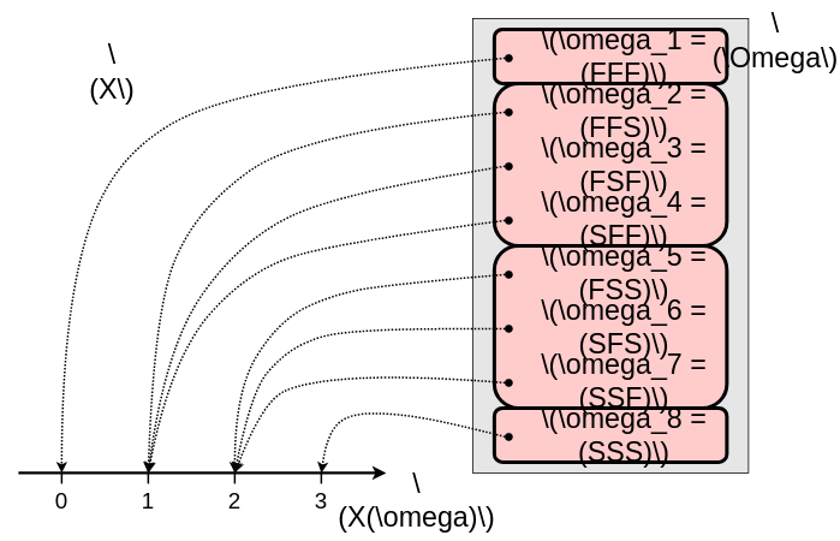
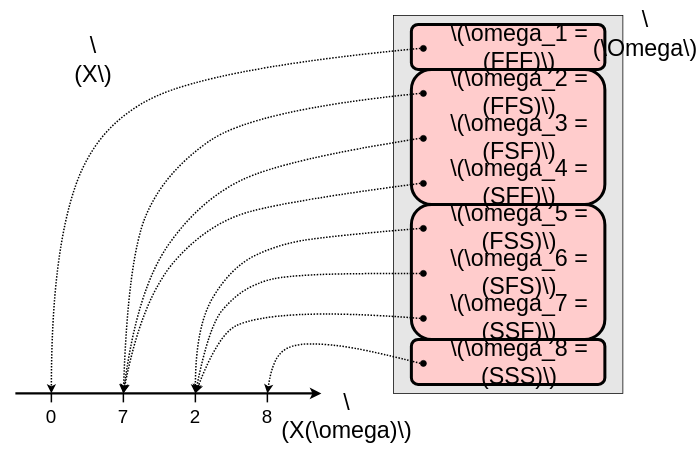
  <mxCell id="0" />
  <mxCell id="1" parent="0" />
  <mxCell id="2" value="" style="rounded=0;whiteSpace=wrap;html=1;fillColor=#E6E6E6;" parent="1" vertex="1"><mxGeometry x="524" y="20" width="306" height="504" as="geometry" /></mxCell>
  <mxCell id="3" value="" style="rounded=1;whiteSpace=wrap;html=1;strokeWidth=4;fillColor=#FFCCCC;gradientColor=none;fillStyle=auto;" vertex="1" parent="1"><mxGeometry x="548" y="32" width="258" height="60" as="geometry" /></mxCell>
  <mxCell id="4" value="" style="rounded=1;whiteSpace=wrap;html=1;strokeWidth=4;fillColor=#FFCCCC;" vertex="1" parent="1"><mxGeometry x="548" y="92" width="258" height="180" as="geometry" /></mxCell>
  <mxCell id="5" value="" style="rounded=1;whiteSpace=wrap;html=1;strokeWidth=4;fillColor=#FFCCCC;" vertex="1" parent="1"><mxGeometry x="548" y="272" width="258" height="180" as="geometry" /></mxCell>
  <mxCell id="6" value="" style="rounded=1;whiteSpace=wrap;html=1;strokeWidth=4;fillColor=#FFCCCC;" vertex="1" parent="1"><mxGeometry x="548" y="452" width="258" height="60" as="geometry" /></mxCell>
  <mxCell id="7" value="\(\Omega\)" style="text;html=1;align=center;verticalAlign=middle;whiteSpace=wrap;rounded=0;fontSize=31;" parent="1" vertex="1"><mxGeometry x="830" y="20" width="60" height="48" as="geometry" /></mxCell>
  <mxCell id="8" value="\(\omega_1 = (FFF)\)" style="text;html=1;align=center;verticalAlign=middle;whiteSpace=wrap;rounded=0;fontSize=31;" parent="1" vertex="1"><mxGeometry x="584" y="38" width="216" height="48" as="geometry" /></mxCell>
  <mxCell id="9" value="\(\omega_2 = (FFS)\)" style="text;html=1;align=center;verticalAlign=middle;whiteSpace=wrap;rounded=0;fontSize=31;" parent="1" vertex="1"><mxGeometry x="584" y="98" width="216" height="48" as="geometry" /></mxCell>
  <mxCell id="10" value="\(\omega_3 = (FSF)\)" style="text;html=1;align=center;verticalAlign=middle;whiteSpace=wrap;rounded=0;fontSize=31;" parent="1" vertex="1"><mxGeometry x="584" y="158" width="216" height="48" as="geometry" /></mxCell>
  <mxCell id="11" value="\(\omega_4 = (SFF)\)" style="text;html=1;align=center;verticalAlign=middle;whiteSpace=wrap;rounded=0;fontSize=31;" parent="1" vertex="1"><mxGeometry x="584" y="218" width="216" height="48" as="geometry" /></mxCell>
  <mxCell id="12" value="\(\omega_5 = (FSS)\)" style="text;html=1;align=center;verticalAlign=middle;whiteSpace=wrap;rounded=0;fontSize=31;" parent="1" vertex="1"><mxGeometry x="584" y="278" width="216" height="48" as="geometry" /></mxCell>
  <mxCell id="13" value="\(\omega_6 = (SFS)\)" style="text;html=1;align=center;verticalAlign=middle;whiteSpace=wrap;rounded=0;fontSize=31;" parent="1" vertex="1"><mxGeometry x="584" y="338" width="216" height="48" as="geometry" /></mxCell>
  <mxCell id="14" value="\(\omega_7 = (SSF)\)" style="text;html=1;align=center;verticalAlign=middle;whiteSpace=wrap;rounded=0;fontSize=31;" parent="1" vertex="1"><mxGeometry x="584" y="398" width="216" height="48" as="geometry" /></mxCell>
  <mxCell id="15" value="\(\omega_8 = (SSS)\)" style="text;html=1;align=center;verticalAlign=middle;whiteSpace=wrap;rounded=0;fontSize=31;" parent="1" vertex="1"><mxGeometry x="584" y="458" width="216" height="48" as="geometry" /></mxCell>
  <mxCell id="16" value="" style="ellipse;whiteSpace=wrap;html=1;fillColor=#000000;" parent="1" vertex="1"><mxGeometry x="560" y="60" width="8" height="8" as="geometry" /></mxCell>
  <mxCell id="17" value="" style="ellipse;whiteSpace=wrap;html=1;fillColor=#000000;" parent="1" vertex="1"><mxGeometry x="560" y="120" width="8" height="8" as="geometry" /></mxCell>
  <mxCell id="18" value="" style="ellipse;whiteSpace=wrap;html=1;fillColor=#000000;" parent="1" vertex="1"><mxGeometry x="560" y="180" width="8" height="8" as="geometry" /></mxCell>
  <mxCell id="19" value="" style="ellipse;whiteSpace=wrap;html=1;fillColor=#000000;" parent="1" vertex="1"><mxGeometry x="560" y="240" width="8" height="8" as="geometry" /></mxCell>
  <mxCell id="20" value="" style="ellipse;whiteSpace=wrap;html=1;fillColor=#000000;" parent="1" vertex="1"><mxGeometry x="560" y="300" width="8" height="8" as="geometry" /></mxCell>
  <mxCell id="21" value="" style="ellipse;whiteSpace=wrap;html=1;fillColor=#000000;" parent="1" vertex="1"><mxGeometry x="560" y="360" width="8" height="8" as="geometry" /></mxCell>
  <mxCell id="22" value="" style="ellipse;whiteSpace=wrap;html=1;fillColor=#000000;" parent="1" vertex="1"><mxGeometry x="560" y="420" width="8" height="8" as="geometry" /></mxCell>
  <mxCell id="23" value="" style="ellipse;whiteSpace=wrap;html=1;fillColor=#000000;" parent="1" vertex="1"><mxGeometry x="560" y="480" width="8" height="8" as="geometry" /></mxCell>
  <mxCell id="24" value="" style="endArrow=classic;html=1;rounded=0;strokeWidth=3;" parent="1" edge="1"><mxGeometry width="50" height="50" relative="1" as="geometry"><mxPoint x="20" y="524" as="sourcePoint" /><mxPoint x="428" y="524" as="targetPoint" /></mxGeometry></mxCell>
  <mxCell id="25" value="" style="endArrow=none;html=1;rounded=0;strokeWidth=2;" parent="1" edge="1"><mxGeometry width="50" height="50" relative="1" as="geometry"><mxPoint x="68" y="536" as="sourcePoint" /><mxPoint x="68" y="524" as="targetPoint" /></mxGeometry></mxCell>
  <mxCell id="26" value="" style="endArrow=none;html=1;rounded=0;strokeWidth=2;" parent="1" edge="1"><mxGeometry width="50" height="50" relative="1" as="geometry"><mxPoint x="164" y="536" as="sourcePoint" /><mxPoint x="164" y="524" as="targetPoint" /></mxGeometry></mxCell>
  <mxCell id="27" value="" style="endArrow=none;html=1;rounded=0;strokeWidth=2;" parent="1" edge="1"><mxGeometry width="50" height="50" relative="1" as="geometry"><mxPoint x="260" y="536" as="sourcePoint" /><mxPoint x="260" y="524" as="targetPoint" /></mxGeometry></mxCell>
  <mxCell id="28" value="" style="endArrow=none;html=1;rounded=0;strokeWidth=2;" parent="1" edge="1"><mxGeometry width="50" height="50" relative="1" as="geometry"><mxPoint x="356" y="536" as="sourcePoint" /><mxPoint x="356" y="524" as="targetPoint" /></mxGeometry></mxCell>
  <mxCell id="29" value="0" style="text;html=1;align=center;verticalAlign=middle;whiteSpace=wrap;rounded=0;fontSize=25;" parent="1" vertex="1"><mxGeometry x="38" y="530" width="60" height="48" as="geometry" /></mxCell>
- <mxCell id="30" value="1" style="text;html=1;align=center;verticalAlign=middle;whiteSpace=wrap;rounded=0;fontSize=25;" parent="1" vertex="1"><mxGeometry x="134" y="530" width="60" height="48" as="geometry" /></mxCell>
+ <mxCell id="30" value="7" style="text;html=1;align=center;verticalAlign=middle;whiteSpace=wrap;rounded=0;fontSize=25;" parent="1" vertex="1"><mxGeometry x="134" y="530" width="60" height="48" as="geometry" /></mxCell>
  <mxCell id="31" value="2" style="text;html=1;align=center;verticalAlign=middle;whiteSpace=wrap;rounded=0;fontSize=25;" parent="1" vertex="1"><mxGeometry x="230" y="530" width="60" height="48" as="geometry" /></mxCell>
- <mxCell id="32" value="3" style="text;html=1;align=center;verticalAlign=middle;whiteSpace=wrap;rounded=0;fontSize=25;" parent="1" vertex="1"><mxGeometry x="326" y="530" width="60" height="48" as="geometry" /></mxCell>
+ <mxCell id="32" value="8" style="text;html=1;align=center;verticalAlign=middle;whiteSpace=wrap;rounded=0;fontSize=25;" parent="1" vertex="1"><mxGeometry x="326" y="530" width="60" height="48" as="geometry" /></mxCell>
  <mxCell id="33" value="" style="curved=1;endArrow=classic;html=1;rounded=0;exitX=0;exitY=0.5;exitDx=0;exitDy=0;strokeWidth=2;dashed=1;dashPattern=1 1;" parent="1" source="16" edge="1"><mxGeometry width="50" height="50" relative="1" as="geometry"><mxPoint x="404" y="98" as="sourcePoint" /><mxPoint x="68" y="524" as="targetPoint" /><Array as="points"><mxPoint x="326" y="86" /><mxPoint x="134" y="152" /><mxPoint x="68" y="338" /></Array></mxGeometry></mxCell>
  <mxCell id="34" value="" style="curved=1;endArrow=classic;html=1;rounded=0;exitX=0;exitY=0.5;exitDx=0;exitDy=0;strokeWidth=2;dashed=1;dashPattern=1 1;" parent="1" source="17" edge="1"><mxGeometry width="50" height="50" relative="1" as="geometry"><mxPoint x="656" y="88" as="sourcePoint" /><mxPoint x="164" y="524" as="targetPoint" /><Array as="points"><mxPoint x="338" y="146" /><mxPoint x="218" y="230" /><mxPoint x="170" y="344" /></Array></mxGeometry></mxCell>
  <mxCell id="35" value="" style="curved=1;endArrow=classic;html=1;rounded=0;exitX=0;exitY=0.5;exitDx=0;exitDy=0;strokeWidth=2;dashed=1;dashPattern=1 1;" parent="1" source="18" edge="1"><mxGeometry width="50" height="50" relative="1" as="geometry"><mxPoint x="560" y="148" as="sourcePoint" /><mxPoint x="164" y="524" as="targetPoint" /><Array as="points"><mxPoint x="380" y="212" /><mxPoint x="266" y="266" /><mxPoint x="182" y="386" /></Array></mxGeometry></mxCell>
  <mxCell id="36" value="" style="curved=1;endArrow=classic;html=1;rounded=0;exitX=0;exitY=0.5;exitDx=0;exitDy=0;strokeWidth=2;dashed=1;dashPattern=1 1;" parent="1" source="19" edge="1"><mxGeometry width="50" height="50" relative="1" as="geometry"><mxPoint x="560" y="208" as="sourcePoint" /><mxPoint x="164" y="524" as="targetPoint" /><Array as="points"><mxPoint x="392" y="266" /><mxPoint x="278" y="296" /><mxPoint x="188" y="398" /></Array></mxGeometry></mxCell>
  <mxCell id="37" value="" style="curved=1;endArrow=classic;html=1;rounded=0;exitX=0;exitY=0.5;exitDx=0;exitDy=0;strokeWidth=2;dashed=1;dashPattern=1 1;" parent="1" source="20" edge="1"><mxGeometry width="50" height="50" relative="1" as="geometry"><mxPoint x="656" y="268" as="sourcePoint" /><mxPoint x="260" y="524" as="targetPoint" /><Array as="points"><mxPoint x="440" y="314" /><mxPoint x="368" y="326" /><mxPoint x="308" y="356" /><mxPoint x="260" y="434" /></Array></mxGeometry></mxCell>
  <mxCell id="38" value="" style="curved=1;endArrow=classic;html=1;rounded=0;exitX=0;exitY=0.5;exitDx=0;exitDy=0;strokeWidth=2;dashed=1;dashPattern=1 1;" parent="1" source="21" edge="1"><mxGeometry width="50" height="50" relative="1" as="geometry"><mxPoint x="560" y="304" as="sourcePoint" /><mxPoint x="260" y="524" as="targetPoint" /><Array as="points"><mxPoint x="452" y="364" /><mxPoint x="380" y="368" /><mxPoint x="350" y="374" /><mxPoint x="314" y="392" /><mxPoint x="278" y="434" /></Array></mxGeometry></mxCell>
  <mxCell id="39" value="" style="curved=1;endArrow=classic;html=1;rounded=0;exitX=0;exitY=0.5;exitDx=0;exitDy=0;strokeWidth=2;dashed=1;dashPattern=1 1;" parent="1" source="22" edge="1"><mxGeometry width="50" height="50" relative="1" as="geometry"><mxPoint x="560" y="364" as="sourcePoint" /><mxPoint x="260" y="524" as="targetPoint" /><Array as="points"><mxPoint x="458" y="416" /><mxPoint x="338" y="422" /><mxPoint x="290" y="446" /></Array></mxGeometry></mxCell>
  <mxCell id="40" value="" style="curved=1;endArrow=classic;html=1;rounded=0;exitX=0;exitY=0.5;exitDx=0;exitDy=0;strokeWidth=2;dashed=1;dashPattern=1 1;" parent="1" source="23" edge="1"><mxGeometry width="50" height="50" relative="1" as="geometry"><mxPoint x="656" y="364" as="sourcePoint" /><mxPoint x="356" y="524" as="targetPoint" /><Array as="points"><mxPoint x="506" y="470" /><mxPoint x="440" y="458" /><mxPoint x="386" y="458" /><mxPoint x="362" y="482" /></Array></mxGeometry></mxCell>
  <mxCell id="41" value="\(X\)" style="text;html=1;align=center;verticalAlign=middle;whiteSpace=wrap;rounded=0;fontSize=31;" parent="1" vertex="1"><mxGeometry x="94" y="55" width="60" height="48" as="geometry" /></mxCell>
  <mxCell id="42" value="\(X(\omega)\)" style="text;html=1;align=center;verticalAlign=middle;whiteSpace=wrap;rounded=0;fontSize=31;" parent="1" vertex="1"><mxGeometry x="432" y="530" width="60" height="48" as="geometry" /></mxCell>
